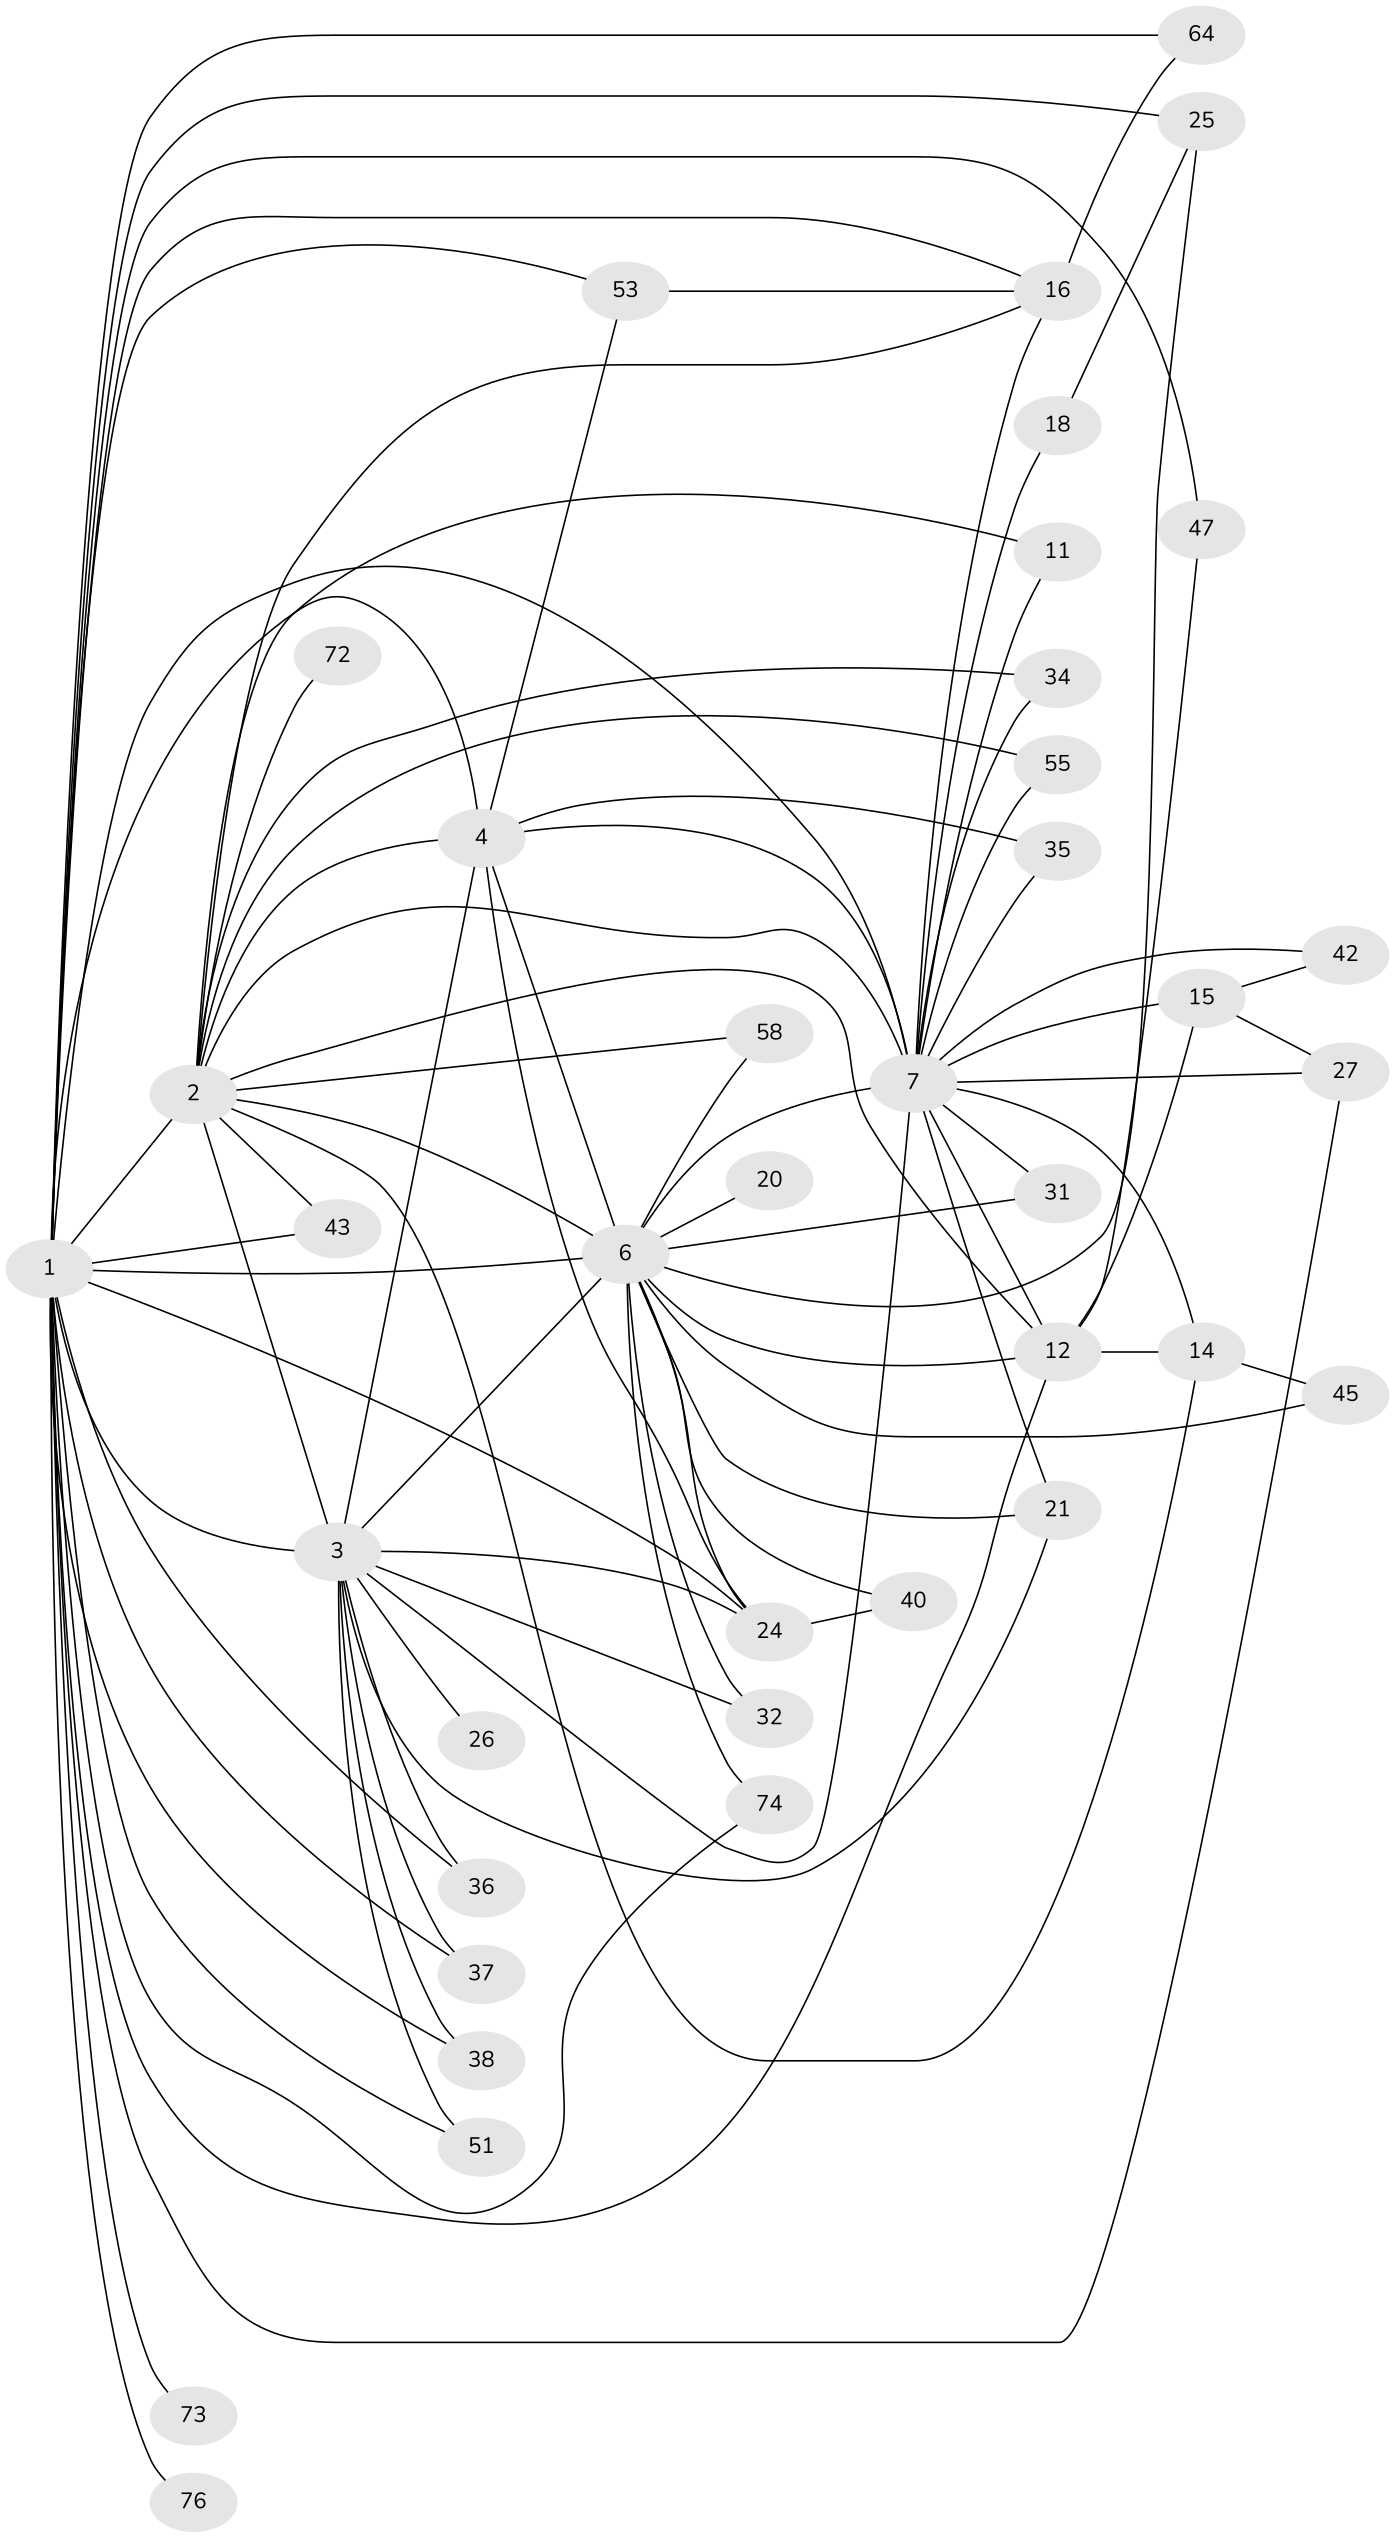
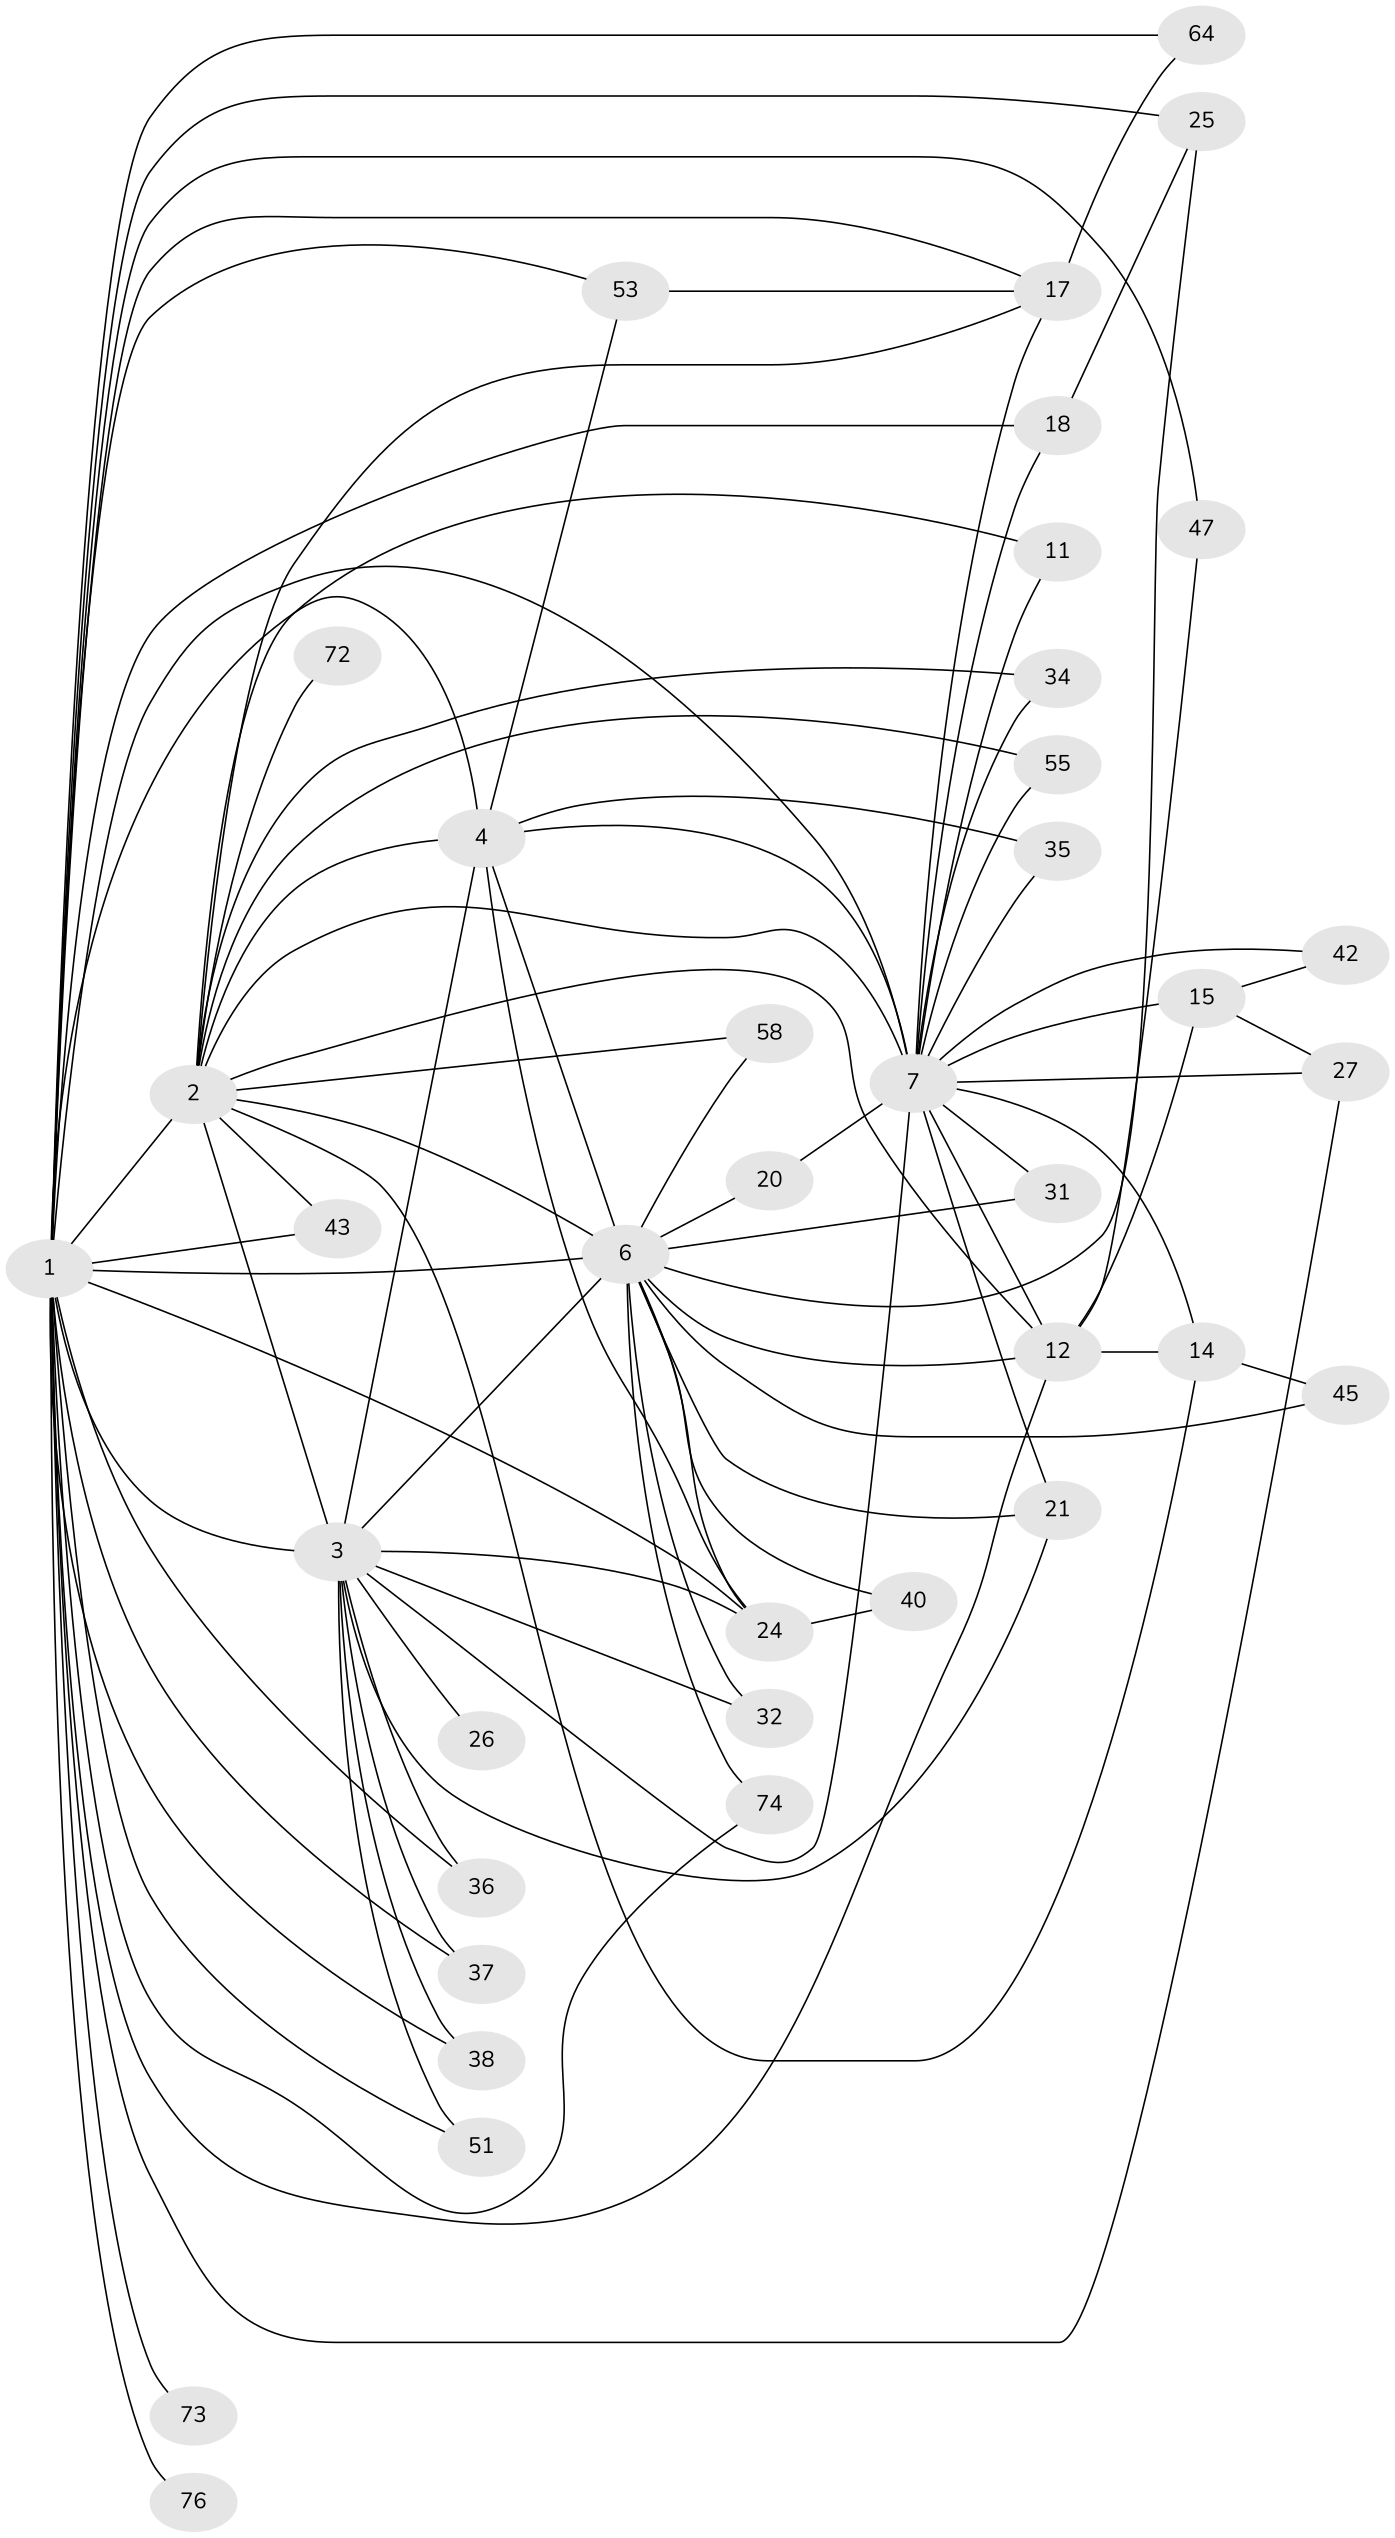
  graph {
    fontname=Nunito
    rankdir=LR
    node [color=gray90 fontname=Nunito style=filled]
    edge [fontname=Nunito]
    1 [super="+8"]
    2 [super="+5+17+69+54"]
    3 [super="+23+78+13+44+22"]
    4 [super="+41"]
    6 [super="+9+62+66+57+68+19+46"]
    7 [super="+10+48+56+63"]
    12 [super="+28+65+67"]
-   16
+   16 [label=17]
    18
    24 [super="+75+77+29"]
    25 [super="+59+33"]
    27 [super="+52"]
    36
    37
    38
    43
    47
    51
    53
    64
    73
    74 [super="+80"]
    76
    11
    14 [super="+61+49"]
    34 [super="+79"]
    55
    58
    72
    21
    26
    32
    35
    20
    31
    40
    45
    15
    42
    1 -- 2 [weight=5]
    1 -- 3 [weight=3]
    1 -- 4 [weight=2]
    1 -- 6 [weight=6]
    1 -- 7 [weight=4]
    1 -- 12 [weight=2]
    1 -- 16
+   1 -- 18
    1 -- 24
    1 -- 25 [weight=3]
    1 -- 27
    1 -- 36
    1 -- 37
    1 -- 38
    1 -- 43
    1 -- 47
    1 -- 51
    1 -- 53
    1 -- 64
    1 -- 73
    1 -- 74
    1 -- 76
    2 -- 3 [weight=4]
    2 -- 4 [weight=2]
    2 -- 6 [weight=4]
    2 -- 7 [weight=4]
    2 -- 12
    2 -- 16
    2 -- 43
    2 -- 11
    2 -- 14
    2 -- 34
    2 -- 55
    2 -- 58
    2 -- 72
    3 -- 4 [weight=2]
    3 -- 6 [weight=2]
    3 -- 7 [weight=3]
    3 -- 24 [weight=2]
    3 -- 36
    3 -- 37
    3 -- 38
    3 -- 51
    3 -- 21
    3 -- 26
    3 -- 32
    4 -- 6 [weight=4]
    4 -- 7 [weight=3]
    4 -- 24
    4 -- 53
    4 -- 35
-   6 -- 7 [weight=7]
+   20 -- 7 [weight=7]
    6 -- 12
    6 -- 24
    6 -- 25
    6 -- 74 [weight=2]
    6 -- 58
    6 -- 21
    6 -- 32
    6 -- 20
    6 -- 31
    6 -- 40
    6 -- 45
    7 -- 12
    7 -- 16
    7 -- 18
    7 -- 27
    7 -- 11
    7 -- 14
    7 -- 34 [weight=2]
    7 -- 55
    7 -- 21
    7 -- 35
    7 -- 31
    7 -- 15
    7 -- 42
    12 -- 47
    12 -- 14 [weight=2]
    12 -- 15
    16 -- 64
    18 -- 25
    24 -- 40
    53 -- 16
    14 -- 45
    15 -- 27
    15 -- 42
  }
